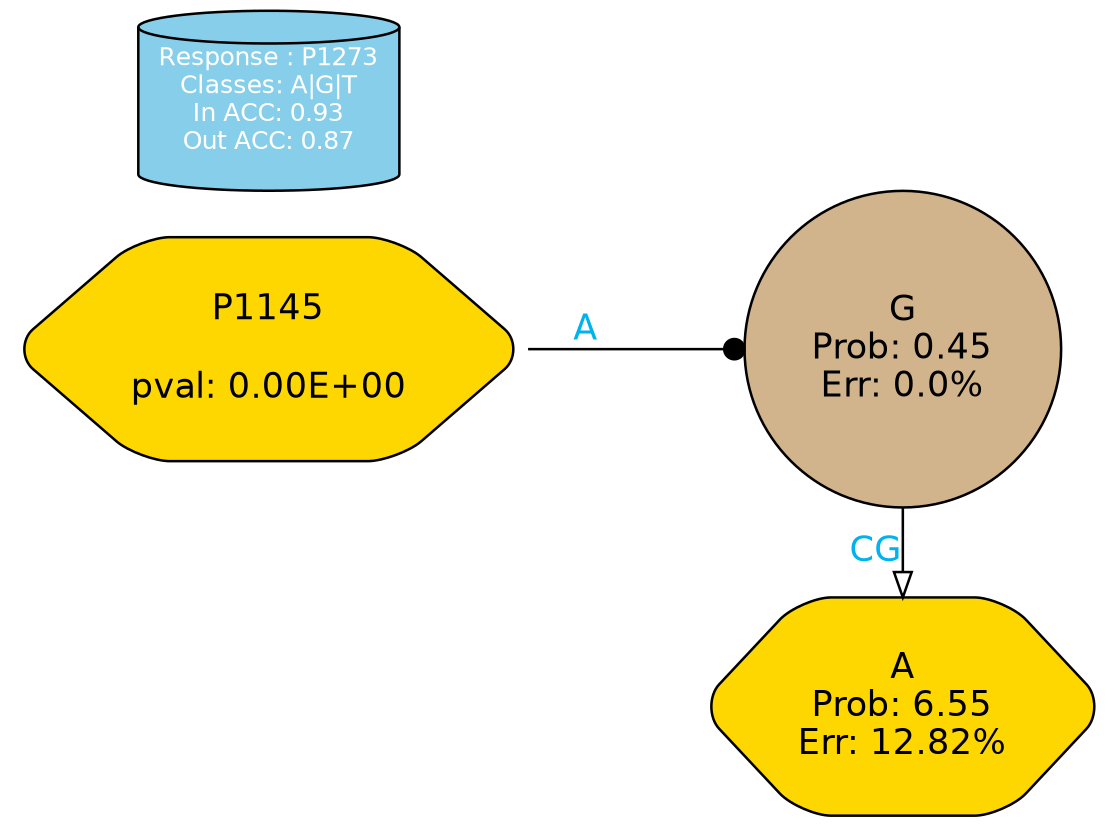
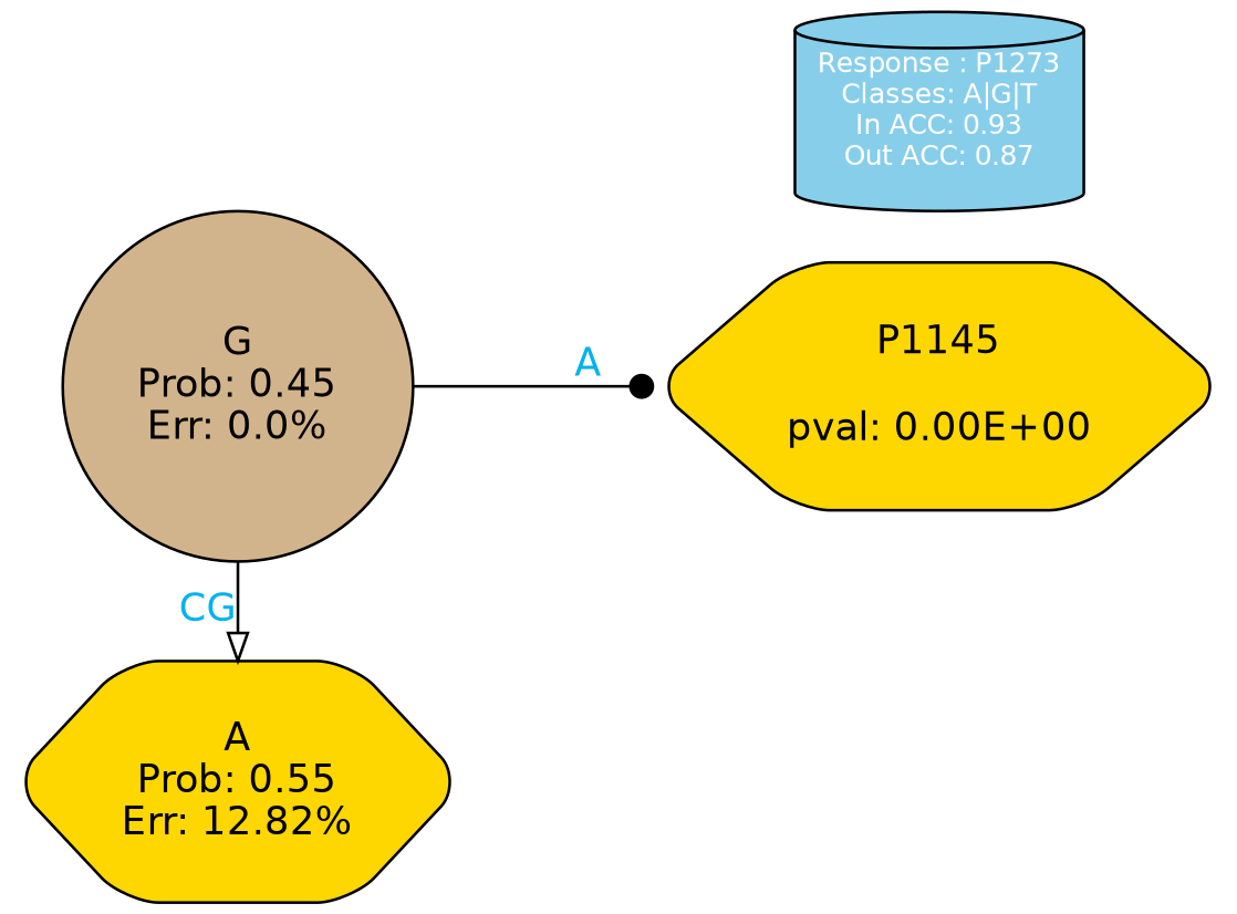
  digraph {
    rankdir=LR
    ranksep=equally
    splines=polylines
    node [color=black fillcolor=gold fontname=helvetica shape=hexagon style="filled, rounded"]
    edge [fontcolor=deepskyblue2 fontname=helvetica]
    n1 [fillcolor=tan label="G\nProb: 0.45\nErr: 0.0%" shape=circle]
-   n2 [label="A\nProb: 6.55\nErr: 12.82%"]
+   n2 [label="A\nProb: 0.55\nErr: 12.82%"]
    n3 [align=left fillcolor=skyblue fontcolor=white fontsize=10 label="Response : P1273\nClasses: A|G|T\nIn ACC: 0.93\nOut ACC: 0.87\n" shape=cylinder style=filled]
    n4 [label="P1145\n\npval: 0.00E+00"]
    subgraph sub_1 {
      rank=same
      n1
      n2
    }
    subgraph sub_2 {
      rank=same
      n3
      n4
    }
    n1 -> n2 [arrowhead=onormal label=CG]
-   n4 -> n1 [arrowhead=dot label=A]
+   n1 -> n4 [arrowhead=dot label=A]
  }
